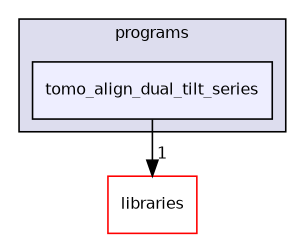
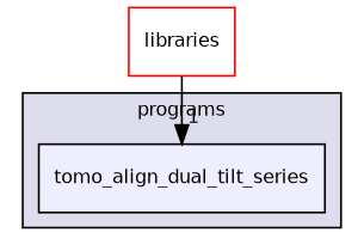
  digraph {
    compound=true
    node [fontname=Helvetica fontsize=10 shape=box style=filled]
    n1 [fillcolor="#eeeeff" label=tomo_align_dual_tilt_series pencolor=black]
    n2 [color=red fillcolor=white label=libraries]
    subgraph cluster_1 {
      bgcolor="#ddddee"
      fontname=Helvetica
      fontsize=10
      label=programs
      pencolor=black
      n1
    }
-   n1 -> n2 [headlabel=1 labeldistance=1.5 labelfontname=Helvetica labelfontsize=10]
+   n2 -> n1 [headlabel=1 labeldistance=1.5 labelfontname=Helvetica labelfontsize=10]
  }
